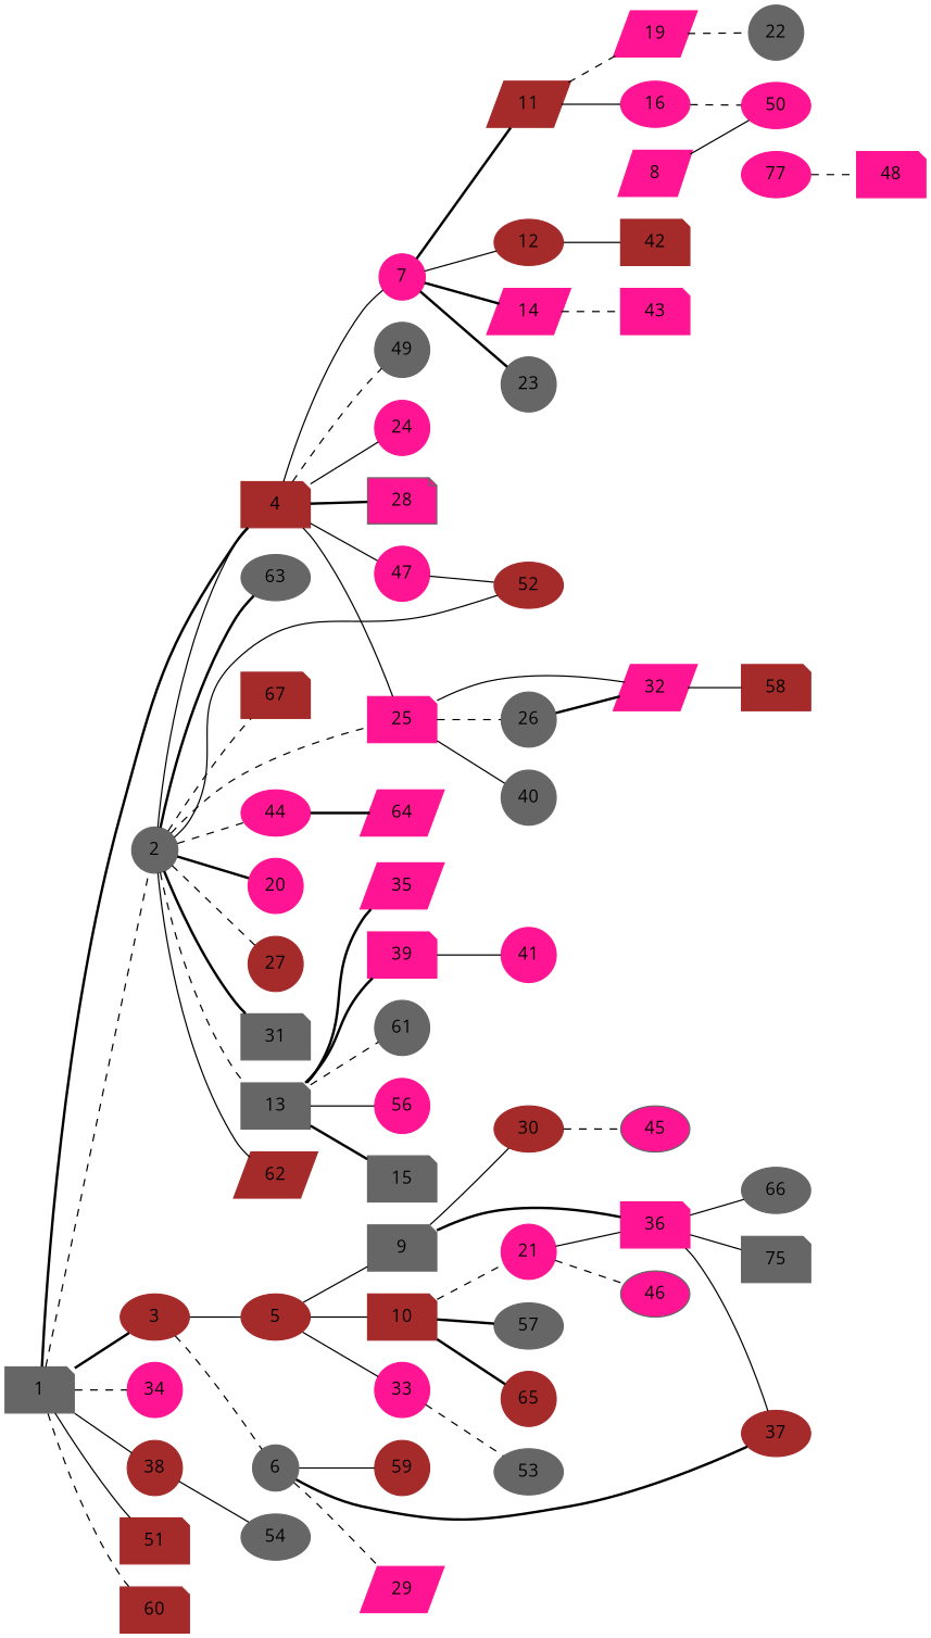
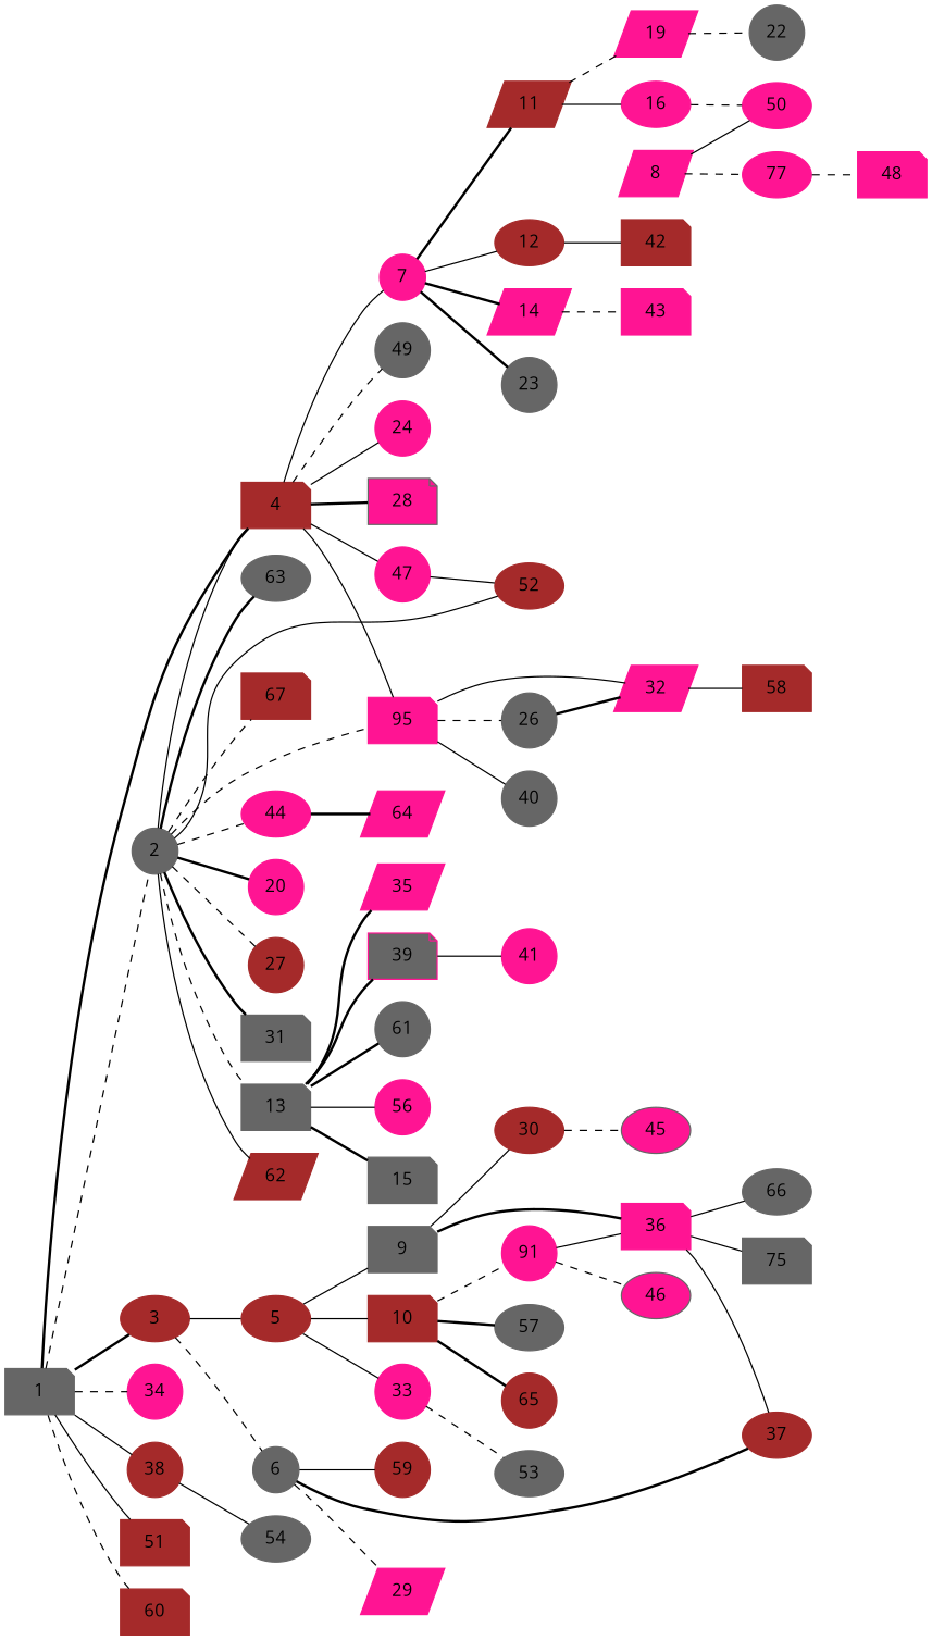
  graph {
    fontname="Open Sans"
    rankdir=LR
    node [color=deeppink fontname="Open Sans" shape=circle style=filled]
    edge [fontname="Open Sans" style=solid]
    1 [color=gray40 shape=note]
    2 [color=gray40]
    3 [color=brown shape=ellipse]
    4 [color=brown shape=note]
    34
    38 [color=brown]
    51 [color=brown shape=note]
    60 [color=brown shape=note]
    13 [color=gray40 shape=note]
    20
-   25 [shape=note]
+   25 [shape=note label=95]
    27 [color=brown]
    31 [color=gray40 shape=note]
    44 [shape=ellipse]
    52 [color=brown shape=ellipse]
    62 [color=brown shape=parallelogram]
    63 [color=gray40 shape=ellipse]
    67 [color=brown shape=note]
    5 [color=brown shape=ellipse]
    6 [color=gray40]
    7
    24
    28 [color=gray40 fillcolor=deeppink shape=note]
    47
    49 [color=gray40]
    54 [color=gray40 shape=ellipse]
    56
    15 [color=gray40 shape=note]
    35 [shape=parallelogram]
-   39 [shape=note]
+   39 [shape=note fillcolor=gray40]
    61 [color=gray40]
    26 [color=gray40]
    32 [shape=parallelogram]
    40 [color=gray40]
    64 [shape=parallelogram]
    9 [color=gray40 shape=note]
    10 [color=brown shape=note]
    33
    29 [shape=parallelogram]
    37 [color=brown shape=ellipse]
    59 [color=brown]
    11 [color=brown shape=parallelogram]
    12 [color=brown shape=ellipse]
    14 [shape=parallelogram]
    23 [color=gray40]
    30 [color=brown shape=ellipse]
    36 [shape=note]
-   21
+   21 [label=91]
    57 [color=gray40 shape=ellipse]
    65 [color=brown]
    53 [color=gray40 shape=ellipse]
    8 [shape=parallelogram]
    n53 [label=77 shape=ellipse]
    50 [shape=ellipse]
    16 [shape=ellipse]
    19 [shape=parallelogram]
    42 [color=brown shape=note]
    43 [shape=note]
    48 [shape=note]
    45 [color=gray40 fillcolor=deeppink shape=ellipse]
    n61 [color=gray40 label=75 shape=note]
    66 [color=gray40 shape=ellipse]
    46 [color=gray40 fillcolor=deeppink shape=ellipse]
    22 [color=gray40]
    41
    58 [color=brown shape=note]
    1 -- 2 [style=dashed]
    1 -- 3 [style=bold]
    1 -- 4 [style=bold]
    1 -- 34 [style=dashed]
    1 -- 38
    1 -- 51
    1 -- 60 [style=dashed]
    2 -- 4
    2 -- 13 [style=dashed]
    2 -- 20 [style=bold]
    2 -- 25 [style=dashed]
    2 -- 27 [style=dashed]
    2 -- 31 [style=bold]
    2 -- 44 [style=dashed]
    2 -- 52
    2 -- 62
    2 -- 63 [style=bold]
    2 -- 67 [style=dashed]
    3 -- 5
    3 -- 6 [style=dashed]
    4 -- 25
    4 -- 7
    4 -- 24
    4 -- 28 [style=bold]
    4 -- 47
    4 -- 49 [style=dashed]
    38 -- 54
    13 -- 56
    13 -- 15 [style=bold]
    13 -- 35 [style=bold]
    13 -- 39 [style=bold]
-   13 -- 61 [style=dashed]
+   13 -- 61 [style=bold]
    25 -- 26 [style=dashed]
    25 -- 32
    25 -- 40
    44 -- 64 [style=bold]
    5 -- 9
    5 -- 10
    5 -- 33
    6 -- 29 [style=dashed]
    6 -- 37 [style=bold]
    6 -- 59
    7 -- 11 [style=bold]
    7 -- 12
    7 -- 14 [style=bold]
    7 -- 23 [style=bold]
    47 -- 52
    39 -- 41
    26 -- 32 [style=bold]
    32 -- 58
    9 -- 30
    9 -- 36 [style=bold]
    10 -- 21 [style=dashed]
    10 -- 57 [style=bold]
    10 -- 65 [style=bold]
    33 -- 53 [style=dashed]
    11 -- 16
    11 -- 19 [style=dashed]
    12 -- 42
    14 -- 43 [style=dashed]
    30 -- 45 [style=dashed]
    36 -- 37
    36 -- n61
    36 -- 66
    21 -- 36
    21 -- 46 [style=dashed]
+   8 -- n53 [style=dashed]
    8 -- 50
    n53 -- 48 [style=dashed]
    16 -- 50 [style=dashed]
    19 -- 22 [style=dashed]
  }
